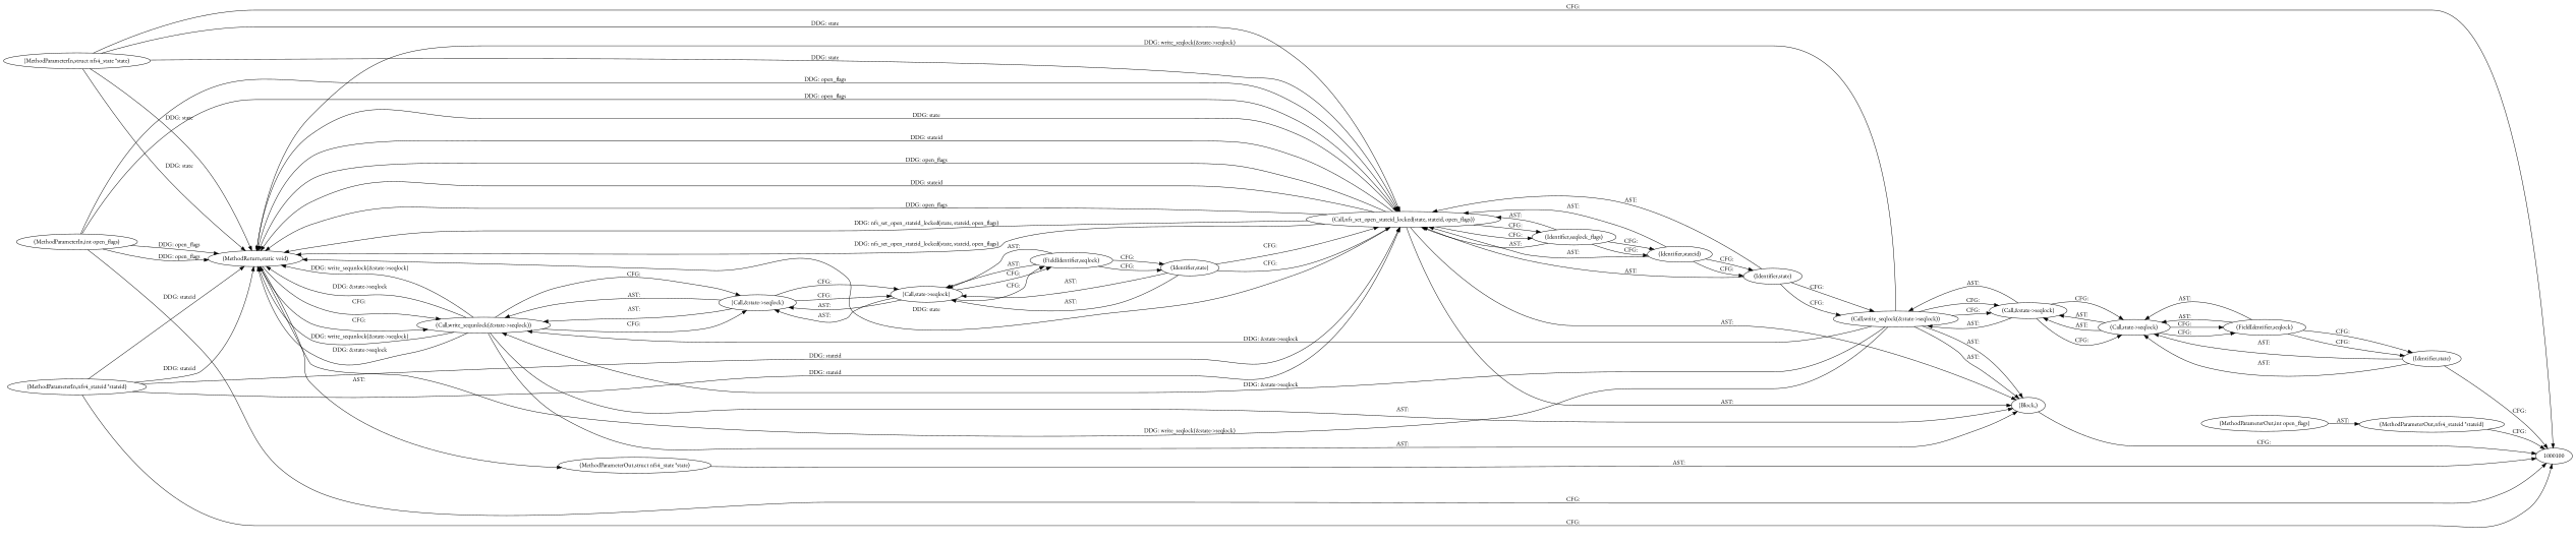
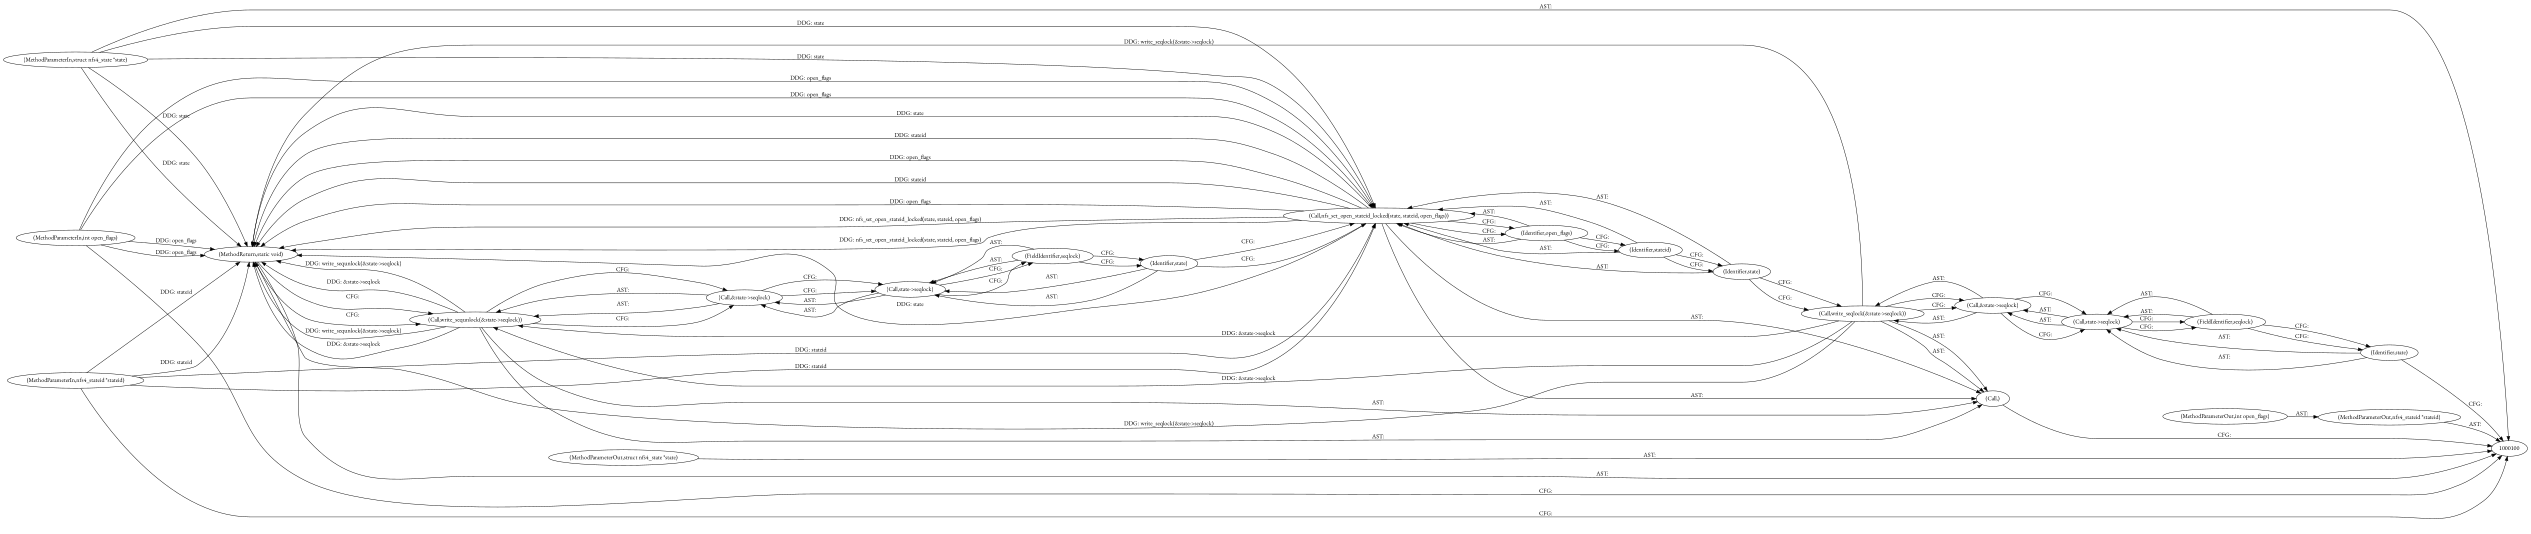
  digraph {
    fontname="EB Garamond"
    rankdir=LR
    node [fontname="EB Garamond"]
    edge [fontname="EB Garamond"]
    n1 [label="(MethodReturn,static void)"]
    n2 [label="(Call,write_sequnlock(&state->seqlock))"]
    1000100
-   n4 [label="(Block,)"]
+   n4 [label="(Call,)"]
    n5 [label="(Call,&state->seqlock)"]
    n6 [label="(MethodParameterIn,struct nfs4_state *state)"]
    n7 [label="(Call,nfs_set_open_stateid_locked(state, stateid, open_flags))"]
-   n8 [label="(Identifier,seqlock_flags)"]
+   n8 [label="(Identifier,open_flags)"]
    n9 [label="(MethodParameterOut,struct nfs4_state *state)"]
    n10 [label="(MethodParameterIn,nfs4_stateid *stateid)"]
    n11 [label="(MethodParameterOut,nfs4_stateid *stateid)"]
    n12 [label="(MethodParameterIn,int open_flags)"]
    n13 [label="(MethodParameterOut,int open_flags)"]
    n14 [label="(Call,&state->seqlock)"]
    n15 [label="(Call,state->seqlock)"]
    n16 [label="(Call,write_seqlock(&state->seqlock))"]
    n17 [label="(FieldIdentifier,seqlock)"]
    n18 [label="(Identifier,state)"]
    n19 [label="(Identifier,stateid)"]
    n20 [label="(Identifier,state)"]
    n21 [label="(Call,state->seqlock)"]
    n22 [label="(FieldIdentifier,seqlock)"]
    n23 [label="(Identifier,state)"]
    n1 -> n2 [label="CFG: "]
    n1 -> n2 [label="CFG: "]
-   n1 -> n9 [label="AST: "]
+   n1 -> 1000100 [label="AST: "]
    n2 -> n1 [label="DDG: write_sequnlock(&state->seqlock)"]
    n2 -> n1 [label="DDG: &state->seqlock"]
    n2 -> n1 [label="DDG: write_sequnlock(&state->seqlock)"]
    n2 -> n1 [label="DDG: &state->seqlock"]
    n2 -> n4 [label="AST: "]
    n2 -> n4 [label="AST: "]
    n2 -> n5 [label="CFG: "]
    n2 -> n5 [label="CFG: "]
    n4 -> 1000100 [label="CFG: "]
    n5 -> n2 [label="AST: "]
    n5 -> n2 [label="AST: "]
    n5 -> n21 [label="CFG: "]
    n5 -> n21 [label="CFG: "]
    n6 -> n1 [label="DDG: state"]
    n6 -> n1 [label="DDG: state"]
-   n6 -> 1000100 [label="CFG: "]
+   n6 -> 1000100 [label="AST: "]
    n6 -> n7 [label="DDG: state"]
    n6 -> n7 [label="DDG: state"]
    n7 -> n1 [label="DDG: state"]
    n7 -> n1 [label="DDG: stateid"]
    n7 -> n1 [label="DDG: open_flags"]
    n7 -> n1 [label="DDG: nfs_set_open_stateid_locked(state, stateid, open_flags)"]
    n7 -> n1 [label="DDG: state"]
    n7 -> n1 [label="DDG: stateid"]
    n7 -> n1 [label="DDG: open_flags"]
    n7 -> n1 [label="DDG: nfs_set_open_stateid_locked(state, stateid, open_flags)"]
    n7 -> n4 [label="AST: "]
    n7 -> n4 [label="AST: "]
    n7 -> n8 [label="CFG: "]
    n7 -> n8 [label="CFG: "]
    n8 -> n7 [label="AST: "]
    n8 -> n7 [label="AST: "]
    n8 -> n19 [label="CFG: "]
    n8 -> n19 [label="CFG: "]
    n9 -> 1000100 [label="AST: "]
    n10 -> n1 [label="DDG: stateid"]
    n10 -> n1 [label="DDG: stateid"]
    n10 -> 1000100 [label="CFG: "]
    n10 -> n7 [label="DDG: stateid"]
    n10 -> n7 [label="DDG: stateid"]
-   n11 -> 1000100 [label="CFG: "]
+   n11 -> 1000100 [label="AST: "]
    n12 -> n1 [label="DDG: open_flags"]
    n12 -> n1 [label="DDG: open_flags"]
    n12 -> 1000100 [label="CFG: "]
    n12 -> n7 [label="DDG: open_flags"]
    n12 -> n7 [label="DDG: open_flags"]
    n13 -> n11 [label="AST: "]
    n14 -> n15 [label="CFG: "]
    n14 -> n15 [label="CFG: "]
    n14 -> n16 [label="AST: "]
    n14 -> n16 [label="AST: "]
    n15 -> n14 [label="AST: "]
    n15 -> n14 [label="AST: "]
    n15 -> n17 [label="CFG: "]
    n15 -> n17 [label="CFG: "]
    n16 -> n1 [label="DDG: write_seqlock(&state->seqlock)"]
    n16 -> n1 [label="DDG: write_seqlock(&state->seqlock)"]
    n16 -> n2 [label="DDG: &state->seqlock"]
    n16 -> n2 [label="DDG: &state->seqlock"]
    n16 -> n4 [label="AST: "]
    n16 -> n4 [label="AST: "]
    n16 -> n14 [label="CFG: "]
    n16 -> n14 [label="CFG: "]
    n17 -> n15 [label="AST: "]
    n17 -> n15 [label="AST: "]
    n17 -> n18 [label="CFG: "]
    n17 -> n18 [label="CFG: "]
    n18 -> 1000100 [label="CFG: "]
    n18 -> n15 [label="AST: "]
    n18 -> n15 [label="AST: "]
    n19 -> n7 [label="AST: "]
    n19 -> n7 [label="AST: "]
    n19 -> n20 [label="CFG: "]
    n19 -> n20 [label="CFG: "]
    n20 -> n7 [label="AST: "]
    n20 -> n7 [label="AST: "]
    n20 -> n16 [label="CFG: "]
    n20 -> n16 [label="CFG: "]
    n21 -> n5 [label="AST: "]
    n21 -> n5 [label="AST: "]
    n21 -> n22 [label="CFG: "]
    n21 -> n22 [label="CFG: "]
    n22 -> n21 [label="AST: "]
    n22 -> n21 [label="AST: "]
    n22 -> n23 [label="CFG: "]
    n22 -> n23 [label="CFG: "]
    n23 -> n7 [label="CFG: "]
    n23 -> n7 [label="CFG: "]
    n23 -> n21 [label="AST: "]
    n23 -> n21 [label="AST: "]
  }
